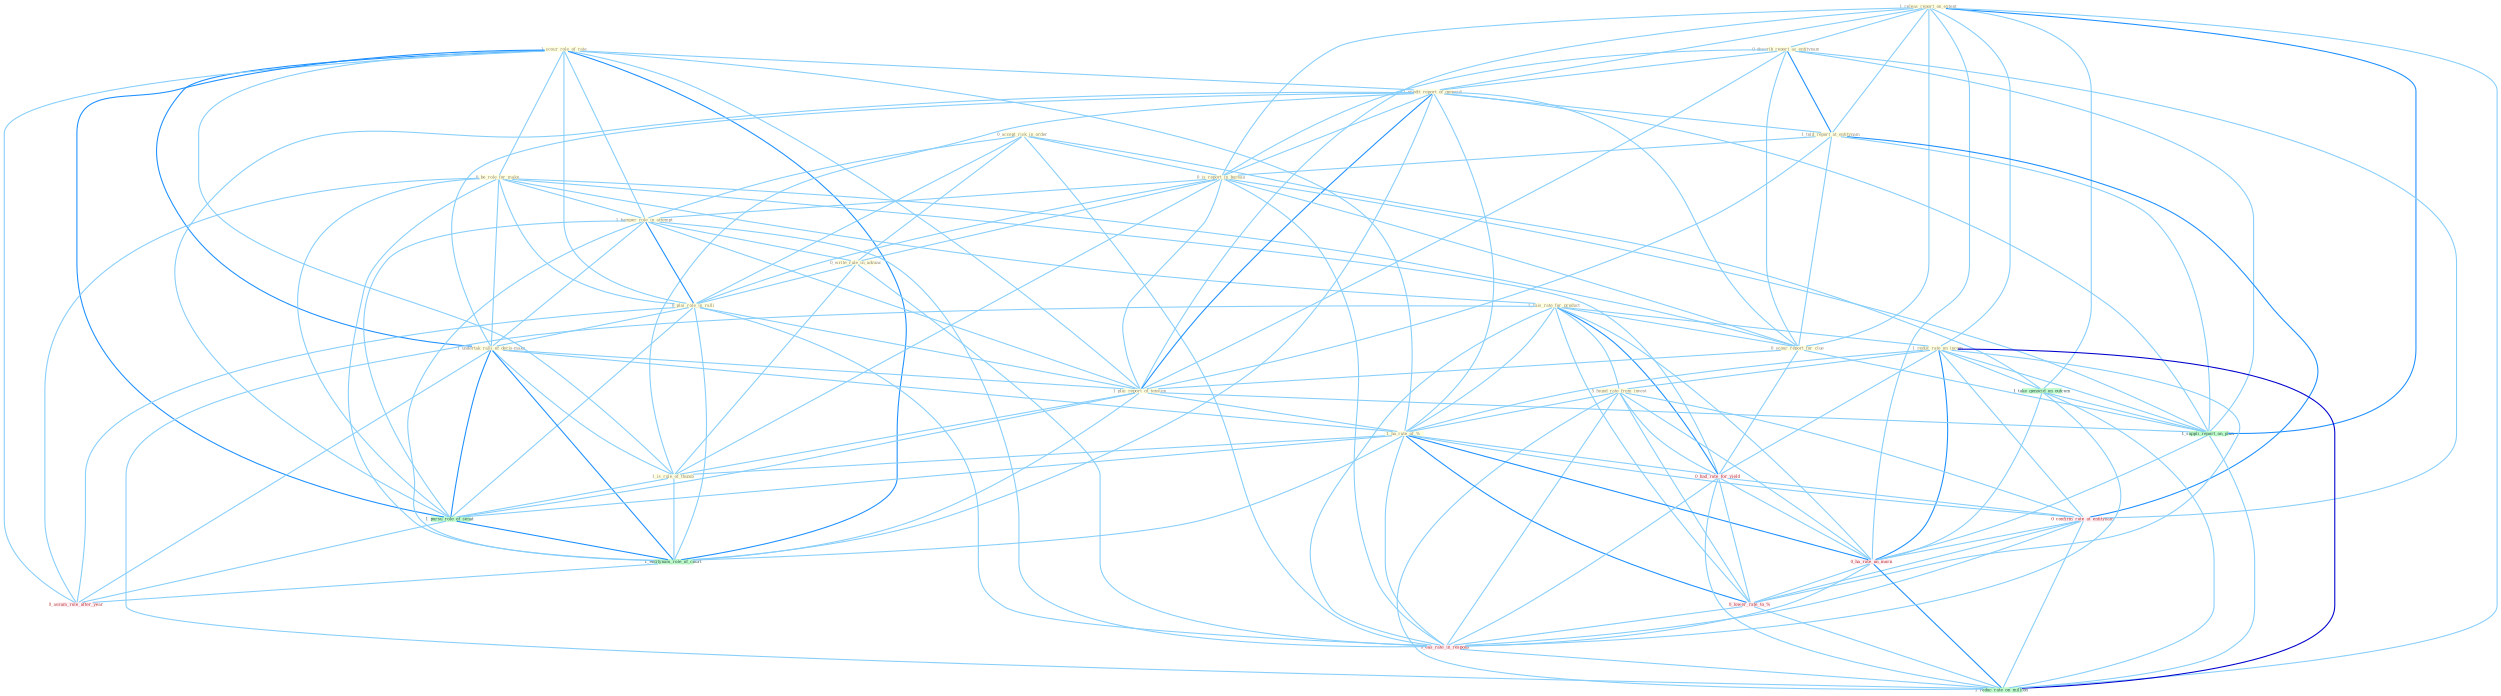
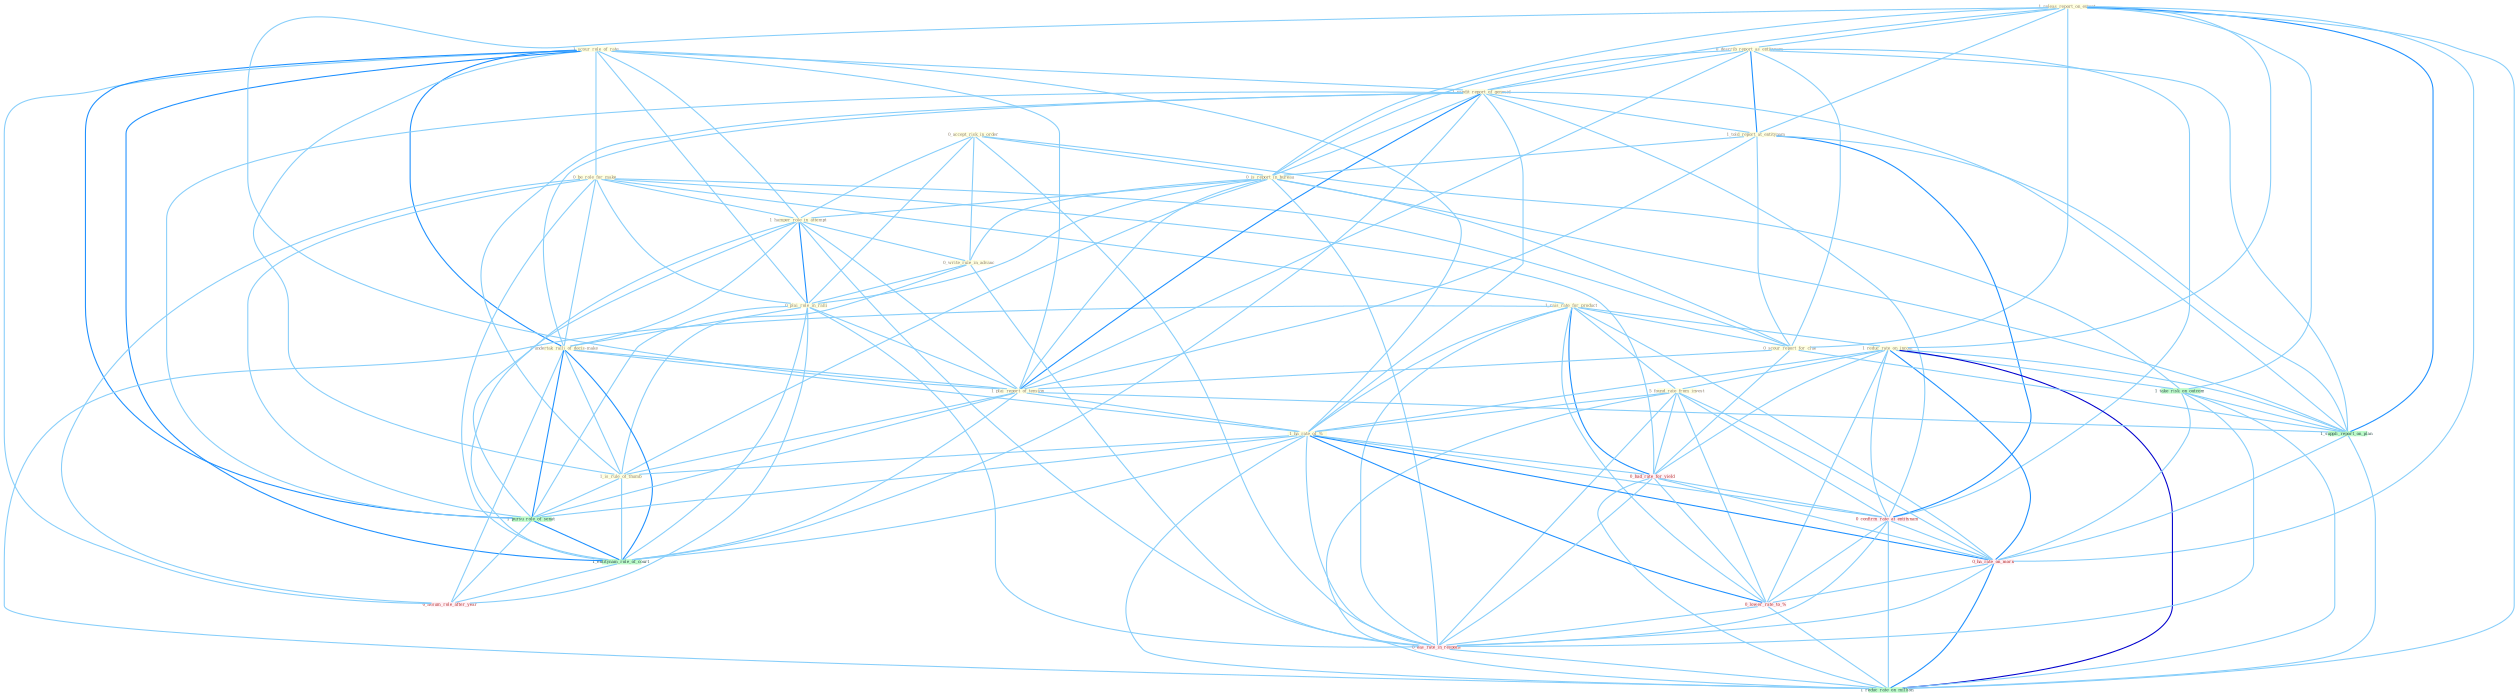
  graph {
    node [color="#ffffe0" fixedsize=true fontcolor="#8b7d6b" fontsize=4 shape=polygon style=filled]
    edge [color="#87cefa" w=1]
    n1 [height=.06 label="1_scour_role_of_rate" width=.5]
    "1_releas_report_on_extent " [height=.06 width=.5]
    "0_be_role_for_make " [height=.06 width=.5]
    "0_accept_risk_in_order " [height=.06 width=.5]
    "1_rais_rate_for_product " [height=.06 width=.5]
    "0_describ_report_as_entitynam " [height=.06 width=.5]
    "1_credit_report_of_genocid " [height=.06 width=.5]
    "1_told_report_at_entitynam " [height=.06 width=.5]
    "0_is_report_in_bureau " [height=.06 width=.5]
    "1_reduc_rate_on_incom " [height=.06 width=.5]
    "1_hamper_role_in_attempt " [height=.06 width=.5]
    "0_write_rule_in_advanc " [height=.06 width=.5]
    "0_scour_report_for_clue " [height=.06 width=.5]
    "0_plai_role_in_ralli " [height=.06 width=.5]
    n15 [height=.06 label="1_undertak_ralli_of_decis-make" width=.5]
    "1_plai_report_of_tension " [height=.06 width=.5]
    n17 [height=.06 label="5_found_rate_from_invest" width=.5]
    "1_ha_rate_of_% " [height=.06 width=.5]
    "1_is_rule_of_thumb " [height=.06 width=.5]
    "0_had_rate_for_yield " [color="#fff0f5" fontcolor="#b22222" height=.06 width=.5]
    "0_confirm_rate_at_entitynam " [color="#fff0f5" fontcolor="#b22222" height=.06 width=.5]
    "0_ha_rate_on_morn " [color="#fff0f5" fontcolor="#b22222" height=.06 width=.5]
    "0_lower_rate_to_% " [color="#fff0f5" fontcolor="#b22222" height=.06 width=.5]
    "0_eas_rate_in_respons " [color="#fff0f5" fontcolor="#b22222" height=.06 width=.5]
    "0_assum_role_after_year " [color="#fff0f5" fontcolor="#b22222" height=.06 width=.5]
    "1_pursu_role_of_senat " [color="#BDFCC9" fontcolor="#2f4f4f" height=.06 width=.5]
    "1_entitynam_role_of_court " [color="#BDFCC9" fontcolor="#2f4f4f" height=.06 width=.5]
-   "1_take_risk_on_outcom " [color="#BDFCC9" fontcolor="#2f4f4f" height=.06 width=.5 label="1_take_genocid_on_outcom"]
+   "1_take_risk_on_outcom " [color="#BDFCC9" fontcolor="#2f4f4f" height=.06 width=.5]
    "1_suppli_report_on_plan " [color="#BDFCC9" fontcolor="#2f4f4f" height=.06 width=.5]
    "1_reduc_rate_on_million " [color="#BDFCC9" fontcolor="#2f4f4f" height=.06 width=.5]
    subgraph sub_1 {
      n1
      "1_releas_report_on_extent "
      "0_be_role_for_make "
      "0_accept_risk_in_order "
      "1_rais_rate_for_product "
      "0_describ_report_as_entitynam "
      "1_credit_report_of_genocid "
      "1_told_report_at_entitynam "
      "0_is_report_in_bureau "
      "1_reduc_rate_on_incom "
      "1_hamper_role_in_attempt "
      "0_write_rule_in_advanc "
      "0_scour_report_for_clue "
      "0_plai_role_in_ralli "
      n15
      "1_plai_report_of_tension "
      n17
      "1_ha_rate_of_% "
      "1_is_rule_of_thumb "
    }
    subgraph sub_2 {
      "0_had_rate_for_yield "
      "0_confirm_rate_at_entitynam "
      "0_ha_rate_on_morn "
      "0_lower_rate_to_% "
      "0_eas_rate_in_respons "
      "0_assum_role_after_year "
    }
    n1 -- "0_be_role_for_make "
    n1 -- "1_credit_report_of_genocid "
    n1 -- "1_hamper_role_in_attempt "
    n1 -- "0_plai_role_in_ralli "
    n1 -- n15 [color="#1e90ff" w=2]
    n1 -- "1_plai_report_of_tension "
    n1 -- "1_ha_rate_of_% "
    n1 -- "1_is_rule_of_thumb "
    n1 -- "0_assum_role_after_year "
    n1 -- "1_pursu_role_of_senat " [color="#1e90ff" w=2]
    n1 -- "1_entitynam_role_of_court " [color="#1e90ff" w=2]
    "1_releas_report_on_extent " -- "0_describ_report_as_entitynam "
    "1_releas_report_on_extent " -- "1_credit_report_of_genocid "
    "1_releas_report_on_extent " -- "1_told_report_at_entitynam "
    "1_releas_report_on_extent " -- "0_is_report_in_bureau "
    "1_releas_report_on_extent " -- "1_reduc_rate_on_incom "
    "1_releas_report_on_extent " -- "0_scour_report_for_clue "
    "1_releas_report_on_extent " -- "1_plai_report_of_tension "
    "1_releas_report_on_extent " -- "0_ha_rate_on_morn "
    "1_releas_report_on_extent " -- "1_take_risk_on_outcom "
    "1_releas_report_on_extent " -- "1_suppli_report_on_plan " [color="#1e90ff" w=2]
    "1_releas_report_on_extent " -- "1_reduc_rate_on_million "
    "0_be_role_for_make " -- "1_rais_rate_for_product "
    "0_be_role_for_make " -- "1_hamper_role_in_attempt "
    "0_be_role_for_make " -- "0_scour_report_for_clue "
    "0_be_role_for_make " -- "0_plai_role_in_ralli "
    "0_be_role_for_make " -- n15
    "0_be_role_for_make " -- "0_had_rate_for_yield "
    "0_be_role_for_make " -- "0_assum_role_after_year "
    "0_be_role_for_make " -- "1_pursu_role_of_senat "
    "0_be_role_for_make " -- "1_entitynam_role_of_court "
    "0_accept_risk_in_order " -- "0_is_report_in_bureau "
    "0_accept_risk_in_order " -- "1_hamper_role_in_attempt "
    "0_accept_risk_in_order " -- "0_write_rule_in_advanc "
    "0_accept_risk_in_order " -- "0_plai_role_in_ralli "
    "0_accept_risk_in_order " -- "0_eas_rate_in_respons "
    "0_accept_risk_in_order " -- "1_take_risk_on_outcom "
    "1_rais_rate_for_product " -- "1_reduc_rate_on_incom "
    "1_rais_rate_for_product " -- "0_scour_report_for_clue "
    "1_rais_rate_for_product " -- n17
    "1_rais_rate_for_product " -- "1_ha_rate_of_% "
    "1_rais_rate_for_product " -- "0_had_rate_for_yield " [color="#1e90ff" w=2]
    "1_rais_rate_for_product " -- "0_ha_rate_on_morn "
    "1_rais_rate_for_product " -- "0_lower_rate_to_% "
    "1_rais_rate_for_product " -- "0_eas_rate_in_respons "
    "1_rais_rate_for_product " -- "1_reduc_rate_on_million "
    "0_describ_report_as_entitynam " -- "1_credit_report_of_genocid "
    "0_describ_report_as_entitynam " -- "1_told_report_at_entitynam " [color="#1e90ff" w=2]
    "0_describ_report_as_entitynam " -- "0_is_report_in_bureau "
    "0_describ_report_as_entitynam " -- "0_scour_report_for_clue "
    "0_describ_report_as_entitynam " -- "1_plai_report_of_tension "
    "0_describ_report_as_entitynam " -- "0_confirm_rate_at_entitynam "
    "0_describ_report_as_entitynam " -- "1_suppli_report_on_plan "
    "1_credit_report_of_genocid " -- "1_told_report_at_entitynam "
    "1_credit_report_of_genocid " -- "0_is_report_in_bureau "
-   "1_credit_report_of_genocid " -- "0_scour_report_for_clue "
+   "1_credit_report_of_genocid " -- "0_confirm_rate_at_entitynam "
    "1_credit_report_of_genocid " -- n15
    "1_credit_report_of_genocid " -- "1_plai_report_of_tension " [color="#1e90ff" w=2]
    "1_credit_report_of_genocid " -- "1_ha_rate_of_% "
    "1_credit_report_of_genocid " -- "1_is_rule_of_thumb "
    "1_credit_report_of_genocid " -- "1_pursu_role_of_senat "
    "1_credit_report_of_genocid " -- "1_entitynam_role_of_court "
    "1_credit_report_of_genocid " -- "1_suppli_report_on_plan "
    "1_told_report_at_entitynam " -- "0_is_report_in_bureau "
    "1_told_report_at_entitynam " -- "0_scour_report_for_clue "
    "1_told_report_at_entitynam " -- "1_plai_report_of_tension "
    "1_told_report_at_entitynam " -- "0_confirm_rate_at_entitynam " [color="#1e90ff" w=2]
    "1_told_report_at_entitynam " -- "1_suppli_report_on_plan "
    "0_is_report_in_bureau " -- "1_hamper_role_in_attempt "
    "0_is_report_in_bureau " -- "0_write_rule_in_advanc "
    "0_is_report_in_bureau " -- "0_scour_report_for_clue "
    "0_is_report_in_bureau " -- "0_plai_role_in_ralli "
    "0_is_report_in_bureau " -- "1_plai_report_of_tension "
    "0_is_report_in_bureau " -- "1_is_rule_of_thumb "
    "0_is_report_in_bureau " -- "0_eas_rate_in_respons "
    "0_is_report_in_bureau " -- "1_suppli_report_on_plan "
    "1_reduc_rate_on_incom " -- n17
    "1_reduc_rate_on_incom " -- "1_ha_rate_of_% "
    "1_reduc_rate_on_incom " -- "0_had_rate_for_yield "
    "1_reduc_rate_on_incom " -- "0_confirm_rate_at_entitynam "
    "1_reduc_rate_on_incom " -- "0_ha_rate_on_morn " [color="#1e90ff" w=2]
    "1_reduc_rate_on_incom " -- "0_lower_rate_to_% "
    "1_reduc_rate_on_incom " -- "1_take_risk_on_outcom "
    "1_reduc_rate_on_incom " -- "1_suppli_report_on_plan "
    "1_reduc_rate_on_incom " -- "1_reduc_rate_on_million " [color="#0000cd" w=3]
    "1_hamper_role_in_attempt " -- "0_write_rule_in_advanc "
    "1_hamper_role_in_attempt " -- "0_plai_role_in_ralli " [color="#1e90ff" w=2]
    "1_hamper_role_in_attempt " -- n15
    "1_hamper_role_in_attempt " -- "1_plai_report_of_tension "
    "1_hamper_role_in_attempt " -- "0_eas_rate_in_respons "
    "1_hamper_role_in_attempt " -- "1_pursu_role_of_senat "
    "1_hamper_role_in_attempt " -- "1_entitynam_role_of_court "
    "0_write_rule_in_advanc " -- "0_plai_role_in_ralli "
    "0_write_rule_in_advanc " -- "1_is_rule_of_thumb "
    "0_write_rule_in_advanc " -- "0_eas_rate_in_respons "
    "0_scour_report_for_clue " -- "1_plai_report_of_tension "
    "0_scour_report_for_clue " -- "0_had_rate_for_yield "
    "0_scour_report_for_clue " -- "1_suppli_report_on_plan "
    "0_plai_role_in_ralli " -- n15
    "0_plai_role_in_ralli " -- "1_plai_report_of_tension "
    "0_plai_role_in_ralli " -- "0_eas_rate_in_respons "
    "0_plai_role_in_ralli " -- "0_assum_role_after_year "
    "0_plai_role_in_ralli " -- "1_pursu_role_of_senat "
    "0_plai_role_in_ralli " -- "1_entitynam_role_of_court "
    n15 -- "1_plai_report_of_tension "
    n15 -- "1_ha_rate_of_% "
    n15 -- "1_is_rule_of_thumb "
    n15 -- "0_assum_role_after_year "
    n15 -- "1_pursu_role_of_senat " [color="#1e90ff" w=2]
    n15 -- "1_entitynam_role_of_court " [color="#1e90ff" w=2]
    "1_plai_report_of_tension " -- "1_ha_rate_of_% "
    "1_plai_report_of_tension " -- "1_is_rule_of_thumb "
    "1_plai_report_of_tension " -- "1_pursu_role_of_senat "
    "1_plai_report_of_tension " -- "1_entitynam_role_of_court "
    "1_plai_report_of_tension " -- "1_suppli_report_on_plan "
    n17 -- "1_ha_rate_of_% "
    n17 -- "0_had_rate_for_yield "
    n17 -- "0_confirm_rate_at_entitynam "
    n17 -- "0_ha_rate_on_morn "
    n17 -- "0_lower_rate_to_% "
    n17 -- "0_eas_rate_in_respons "
    n17 -- "1_reduc_rate_on_million "
    "1_ha_rate_of_% " -- "1_is_rule_of_thumb "
    "1_ha_rate_of_% " -- "0_had_rate_for_yield "
    "1_ha_rate_of_% " -- "0_confirm_rate_at_entitynam "
    "1_ha_rate_of_% " -- "0_ha_rate_on_morn " [color="#1e90ff" w=2]
    "1_ha_rate_of_% " -- "0_lower_rate_to_% " [color="#1e90ff" w=2]
    "1_ha_rate_of_% " -- "0_eas_rate_in_respons "
    "1_ha_rate_of_% " -- "1_pursu_role_of_senat "
    "1_ha_rate_of_% " -- "1_entitynam_role_of_court "
+   "1_ha_rate_of_% " -- "1_reduc_rate_on_million "
    "1_is_rule_of_thumb " -- "1_pursu_role_of_senat "
    "1_is_rule_of_thumb " -- "1_entitynam_role_of_court "
    "0_had_rate_for_yield " -- "0_confirm_rate_at_entitynam "
    "0_had_rate_for_yield " -- "0_ha_rate_on_morn "
    "0_had_rate_for_yield " -- "0_lower_rate_to_% "
    "0_had_rate_for_yield " -- "0_eas_rate_in_respons "
    "0_had_rate_for_yield " -- "1_reduc_rate_on_million "
    "0_confirm_rate_at_entitynam " -- "0_ha_rate_on_morn "
    "0_confirm_rate_at_entitynam " -- "0_lower_rate_to_% "
    "0_confirm_rate_at_entitynam " -- "0_eas_rate_in_respons "
    "0_confirm_rate_at_entitynam " -- "1_reduc_rate_on_million "
    "0_ha_rate_on_morn " -- "0_lower_rate_to_% "
    "0_ha_rate_on_morn " -- "0_eas_rate_in_respons "
    "0_ha_rate_on_morn " -- "1_reduc_rate_on_million " [color="#1e90ff" w=2]
    "0_lower_rate_to_% " -- "0_eas_rate_in_respons "
    "0_lower_rate_to_% " -- "1_reduc_rate_on_million "
    "0_eas_rate_in_respons " -- "1_reduc_rate_on_million "
    "1_pursu_role_of_senat " -- "0_assum_role_after_year "
    "1_pursu_role_of_senat " -- "1_entitynam_role_of_court " [color="#1e90ff" w=2]
    "1_entitynam_role_of_court " -- "0_assum_role_after_year "
    "1_take_risk_on_outcom " -- "0_ha_rate_on_morn "
    "1_take_risk_on_outcom " -- "0_eas_rate_in_respons "
    "1_take_risk_on_outcom " -- "1_suppli_report_on_plan "
    "1_take_risk_on_outcom " -- "1_reduc_rate_on_million "
    "1_suppli_report_on_plan " -- "0_ha_rate_on_morn "
    "1_suppli_report_on_plan " -- "1_reduc_rate_on_million "
  }
